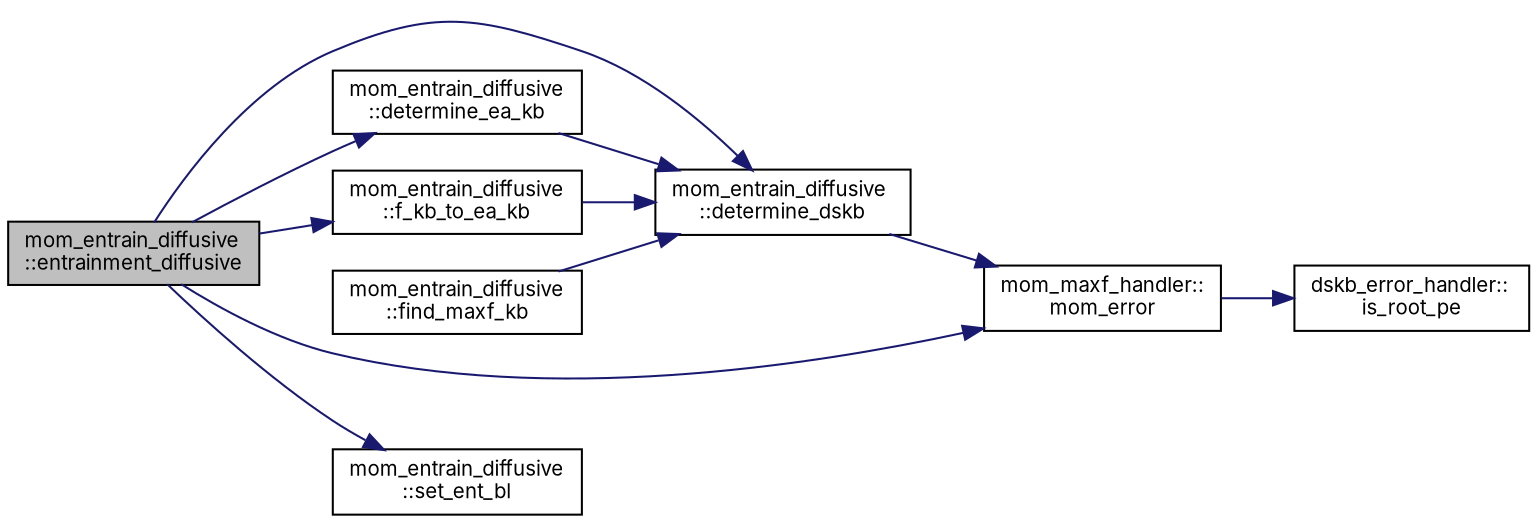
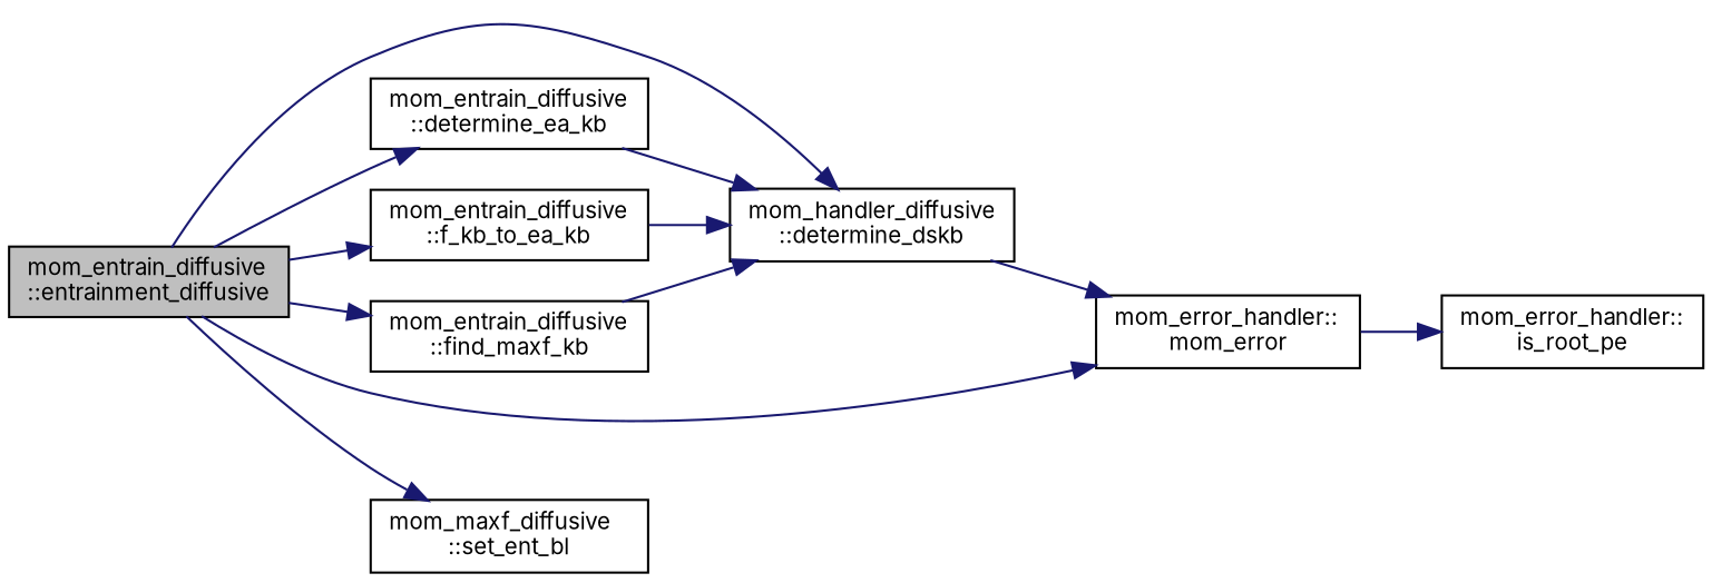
  digraph {
    fontname=Inter
    rankdir=LR
    node [color=black fillcolor=white fontname=Inter fontsize=10 shape=record style=filled]
    edge [color=midnightblue fontname=Inter fontsize=10 labelfontname=Helvetica labelfontsize=10 style=solid]
    n1 [fillcolor=grey75 fontcolor=black height=0.2 label="mom_entrain_diffusive\l::entrainment_diffusive" width=0.4]
-   n2 [height=0.2 label="mom_entrain_diffusive\l::determine_dskb" width=0.4]
-   n3 [height=0.2 label="mom_maxf_handler::\lmom_error" width=0.4]
+   n2 [height=0.2 label="mom_handler_diffusive\l::determine_dskb" width=0.4]
+   n3 [height=0.2 label="mom_error_handler::\lmom_error" width=0.4]
    n4 [height=0.2 label="mom_entrain_diffusive\l::determine_ea_kb" width=0.4]
    n5 [height=0.2 label="mom_entrain_diffusive\l::f_kb_to_ea_kb" width=0.4]
    n6 [height=0.2 label="mom_entrain_diffusive\l::find_maxf_kb" width=0.4]
-   n7 [height=0.2 label="mom_entrain_diffusive\l::set_ent_bl" width=0.4]
-   n8 [height=0.2 label="dskb_error_handler::\lis_root_pe" width=0.4]
+   n7 [height=0.2 label="mom_maxf_diffusive\l::set_ent_bl" width=0.4]
+   n8 [height=0.2 label="mom_error_handler::\lis_root_pe" width=0.4]
    n1 -> n2
    n1 -> n3
    n1 -> n4
    n1 -> n5
+   n1 -> n6
    n1 -> n7
    n2 -> n3
    n3 -> n8
    n4 -> n2
    n5 -> n2
    n6 -> n2
  }
